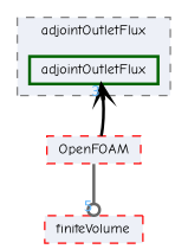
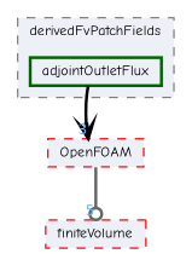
  digraph {
    compound=true
    fontname="Comic Neue"
    node [color=red fillcolor="#edf0f7" fontname="Comic Neue" fontsize=10 shape=box style="filled,dashed"]
    edge [fontcolor=steelblue1 fontname="Comic Neue" fontsize=10 labeldistance=1.5 labelfontname=Helvetica labelfontsize=10 style=bold]
    n1 [color=darkgreen height=0.2 label=adjointOutletFlux style="filled,bold" width=0.4]
    n2 [height=0.2 label=OpenFOAM width=0.4]
    n3 [height=0.2 label=finiteVolume width=0.4]
    subgraph cluster_1 {
      bgcolor="#edf0f7"
      fontsize=10
-     label=adjointOutletFlux
+     label=derivedFvPatchFields
      pencolor=grey50
      style="filled,dashed"
      n1
    }
-   n2 -> n1 [arrowhead=vee color=black headlabel=3]
+   n1 -> n2 [arrowhead=vee color=black headlabel=3]
    n2 -> n3 [arrowhead=odot color=gray40 headlabel=5]
  }
